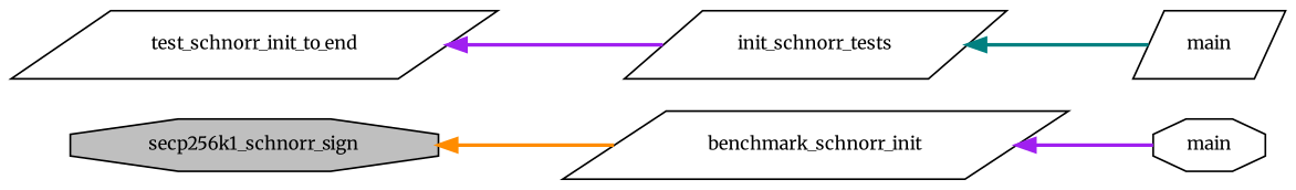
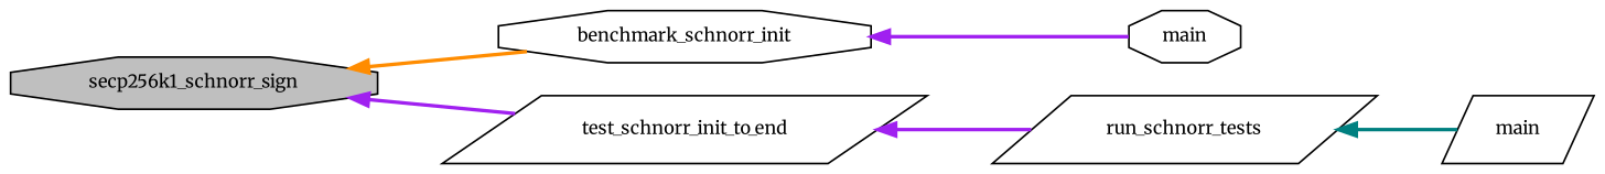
  digraph {
    fontname=Merriweather
    rankdir=LR
    node [color=black fillcolor=white fontname=Merriweather fontsize=10 shape=parallelogram style=filled]
    edge [color=purple dir=back fontname=Merriweather fontsize=10 labelfontname=Helvetica labelfontsize=10 style=bold]
    n1 [fillcolor=grey75 fontcolor=black height=0.2 label=secp256k1_schnorr_sign shape=octagon width=0.4]
-   n2 [height=0.2 label=benchmark_schnorr_init width=0.4]
+   n2 [height=0.2 label=benchmark_schnorr_init shape=octagon width=0.4]
    n3 [height=0.2 label=test_schnorr_init_to_end width=0.4]
    n4 [height=0.2 label=main shape=octagon width=0.4]
-   n5 [height=0.2 label=init_schnorr_tests width=0.4]
+   n5 [height=0.2 label=run_schnorr_tests width=0.4]
    n6 [height=0.2 label=main width=0.4]
    n1 -> n2 [color=darkorange]
+   n1 -> n3
    n2 -> n4
    n3 -> n5
    n5 -> n6 [color=teal]
  }
